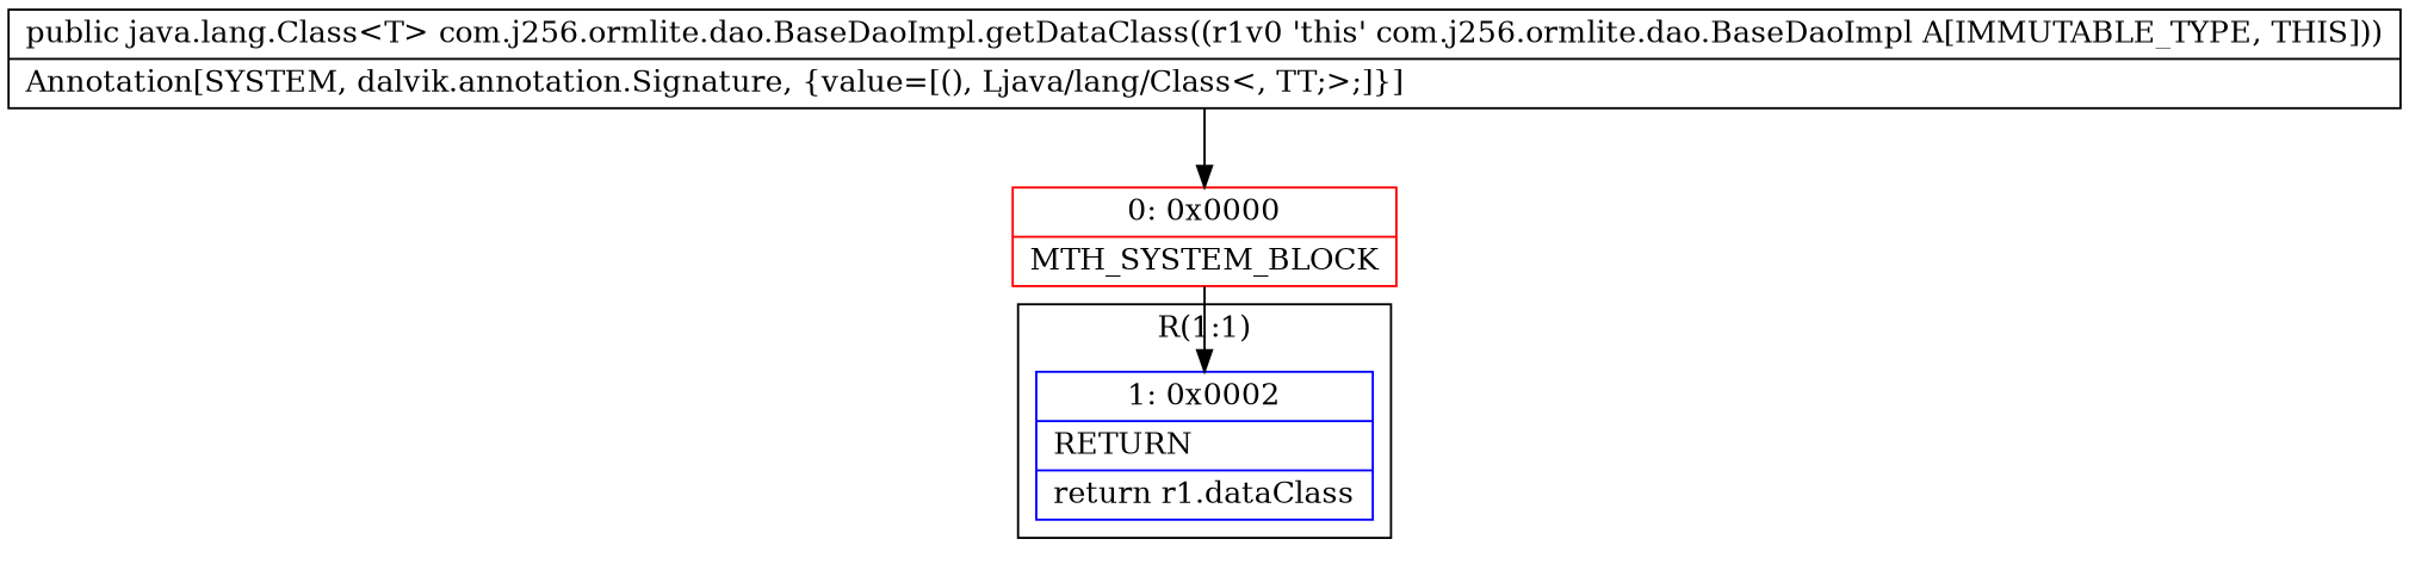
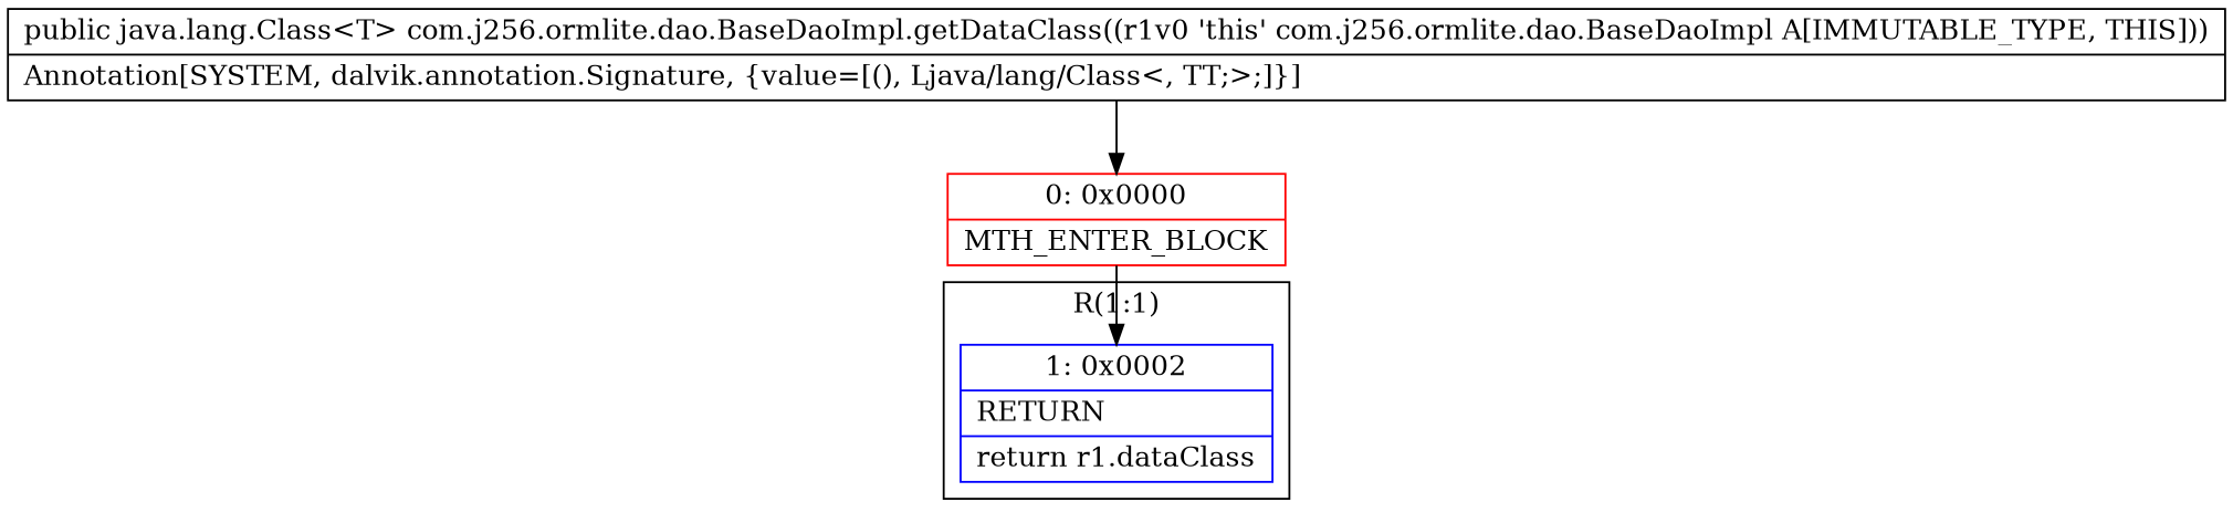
  digraph {
    node [shape=record]
    n1 [color=blue label="{1\:\ 0x0002|RETURN\l|return r1.dataClass\l}"]
-   n2 [color=red label="{0\:\ 0x0000|MTH_SYSTEM_BLOCK\l}"]
+   n2 [color=red label="{0\:\ 0x0000|MTH_ENTER_BLOCK\l}"]
    n3 [label="{public java.lang.Class\<T\> com.j256.ormlite.dao.BaseDaoImpl.getDataClass((r1v0 'this' com.j256.ormlite.dao.BaseDaoImpl A[IMMUTABLE_TYPE, THIS]))  | Annotation[SYSTEM, dalvik.annotation.Signature, \{value=[(), Ljava\/lang\/Class\<, TT;\>;]\}]\l}"]
    subgraph cluster_1 {
      label="R(1:1)"
      n1
    }
    n2 -> n1
    n3 -> n2
  }
